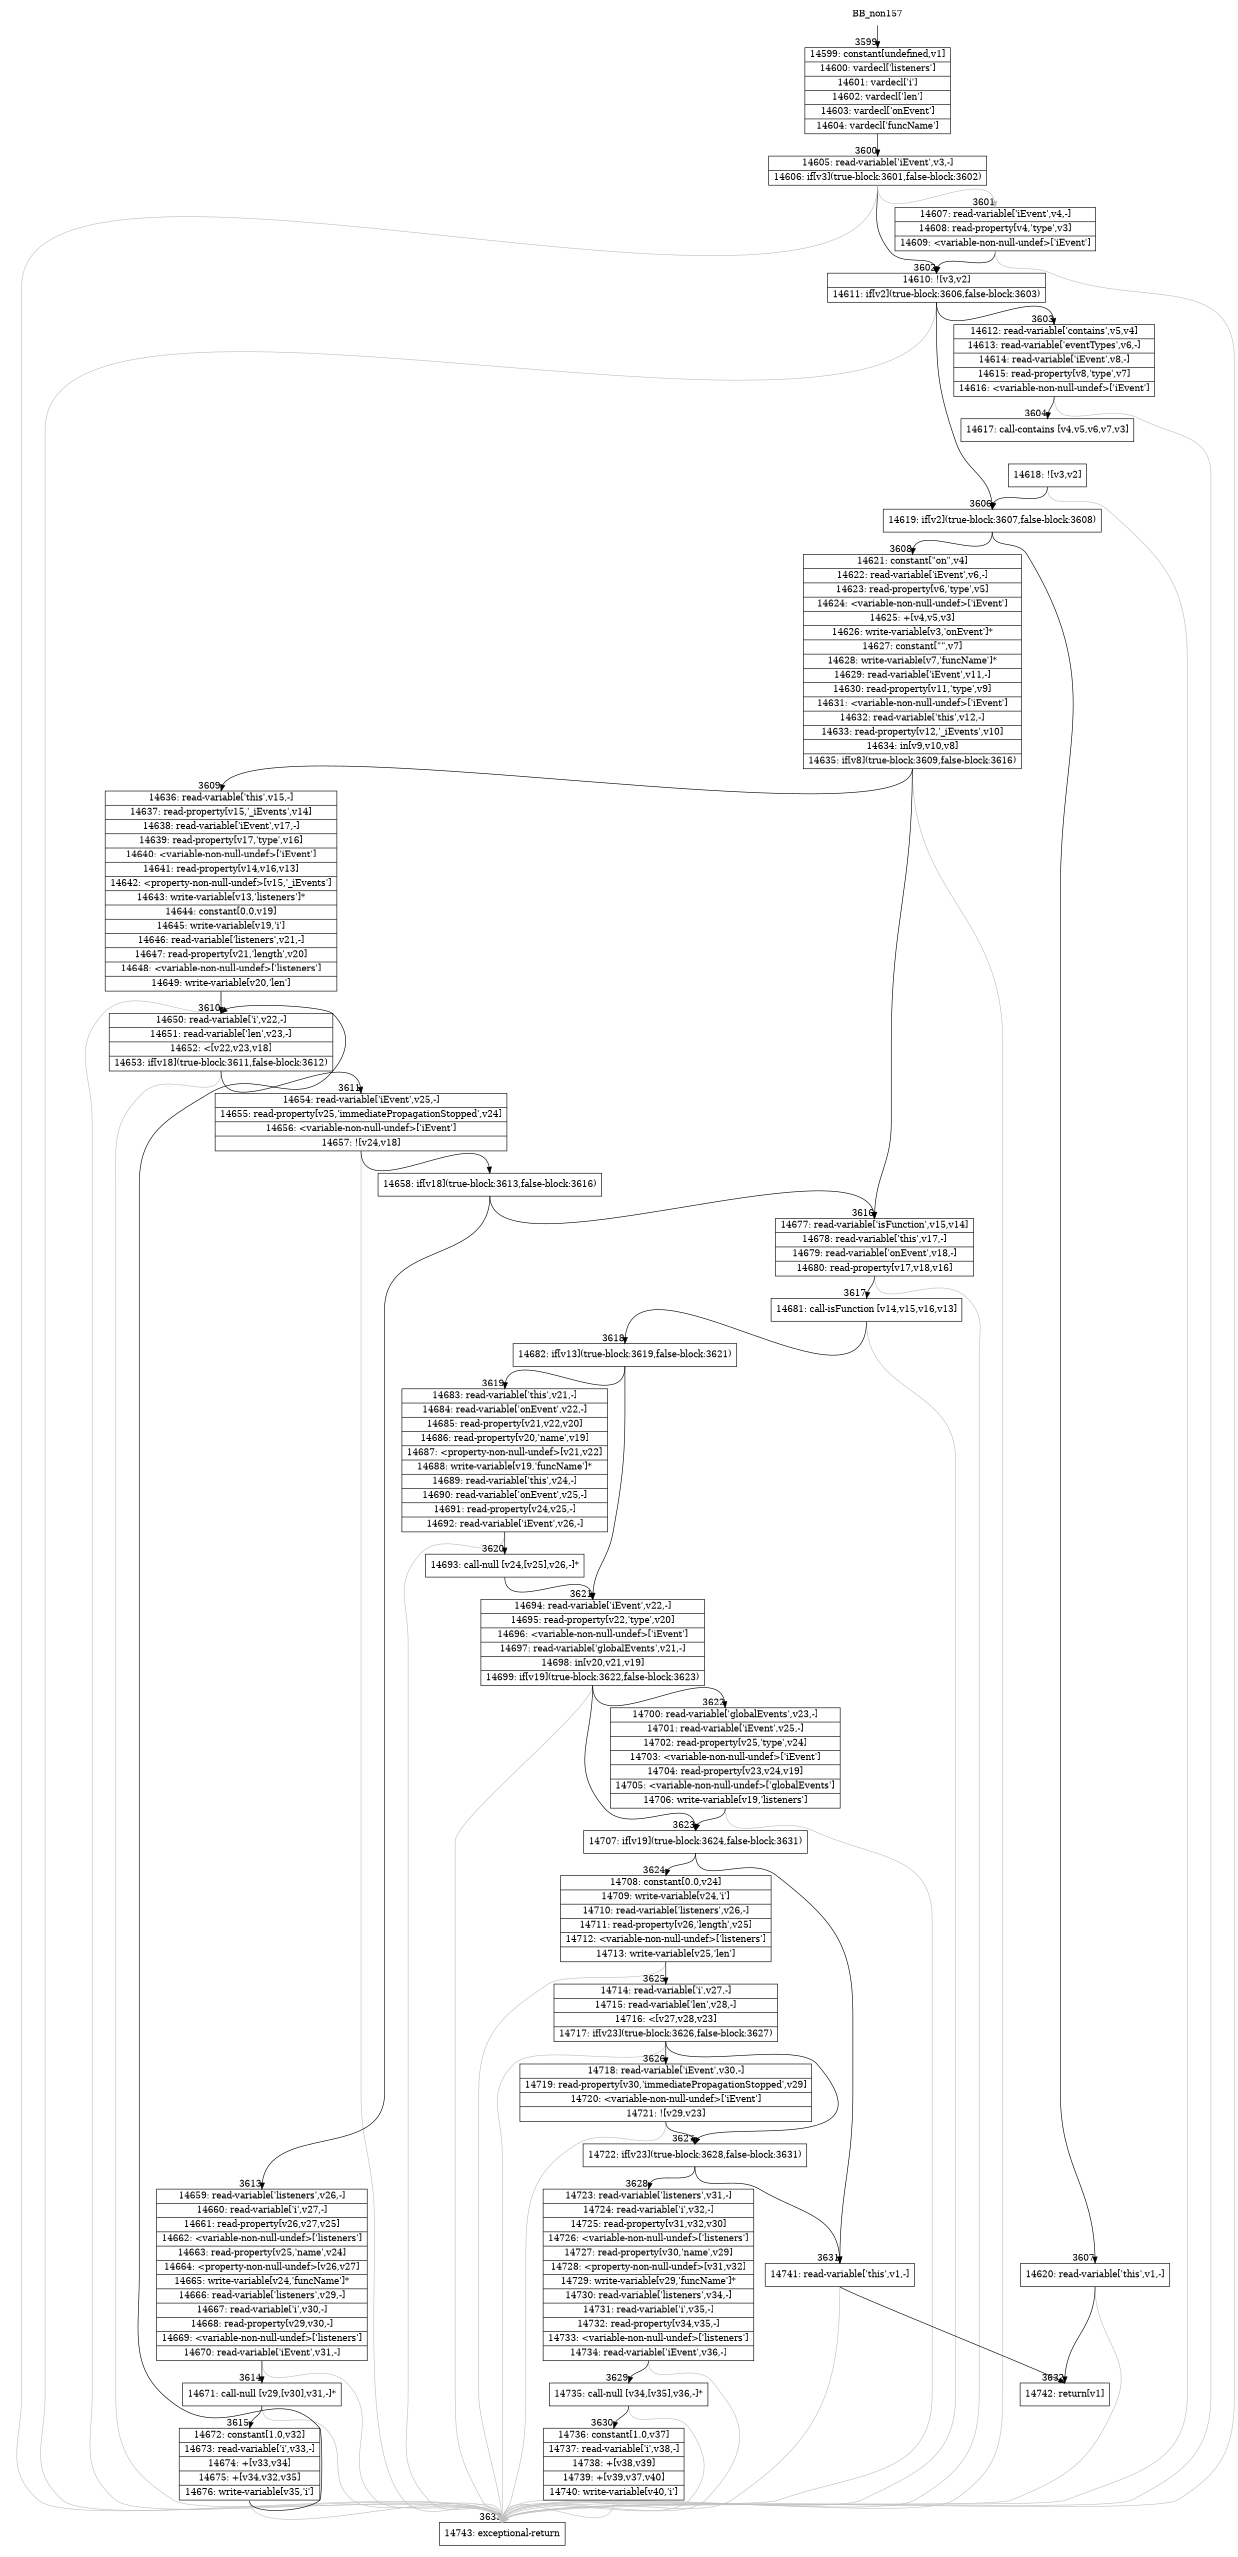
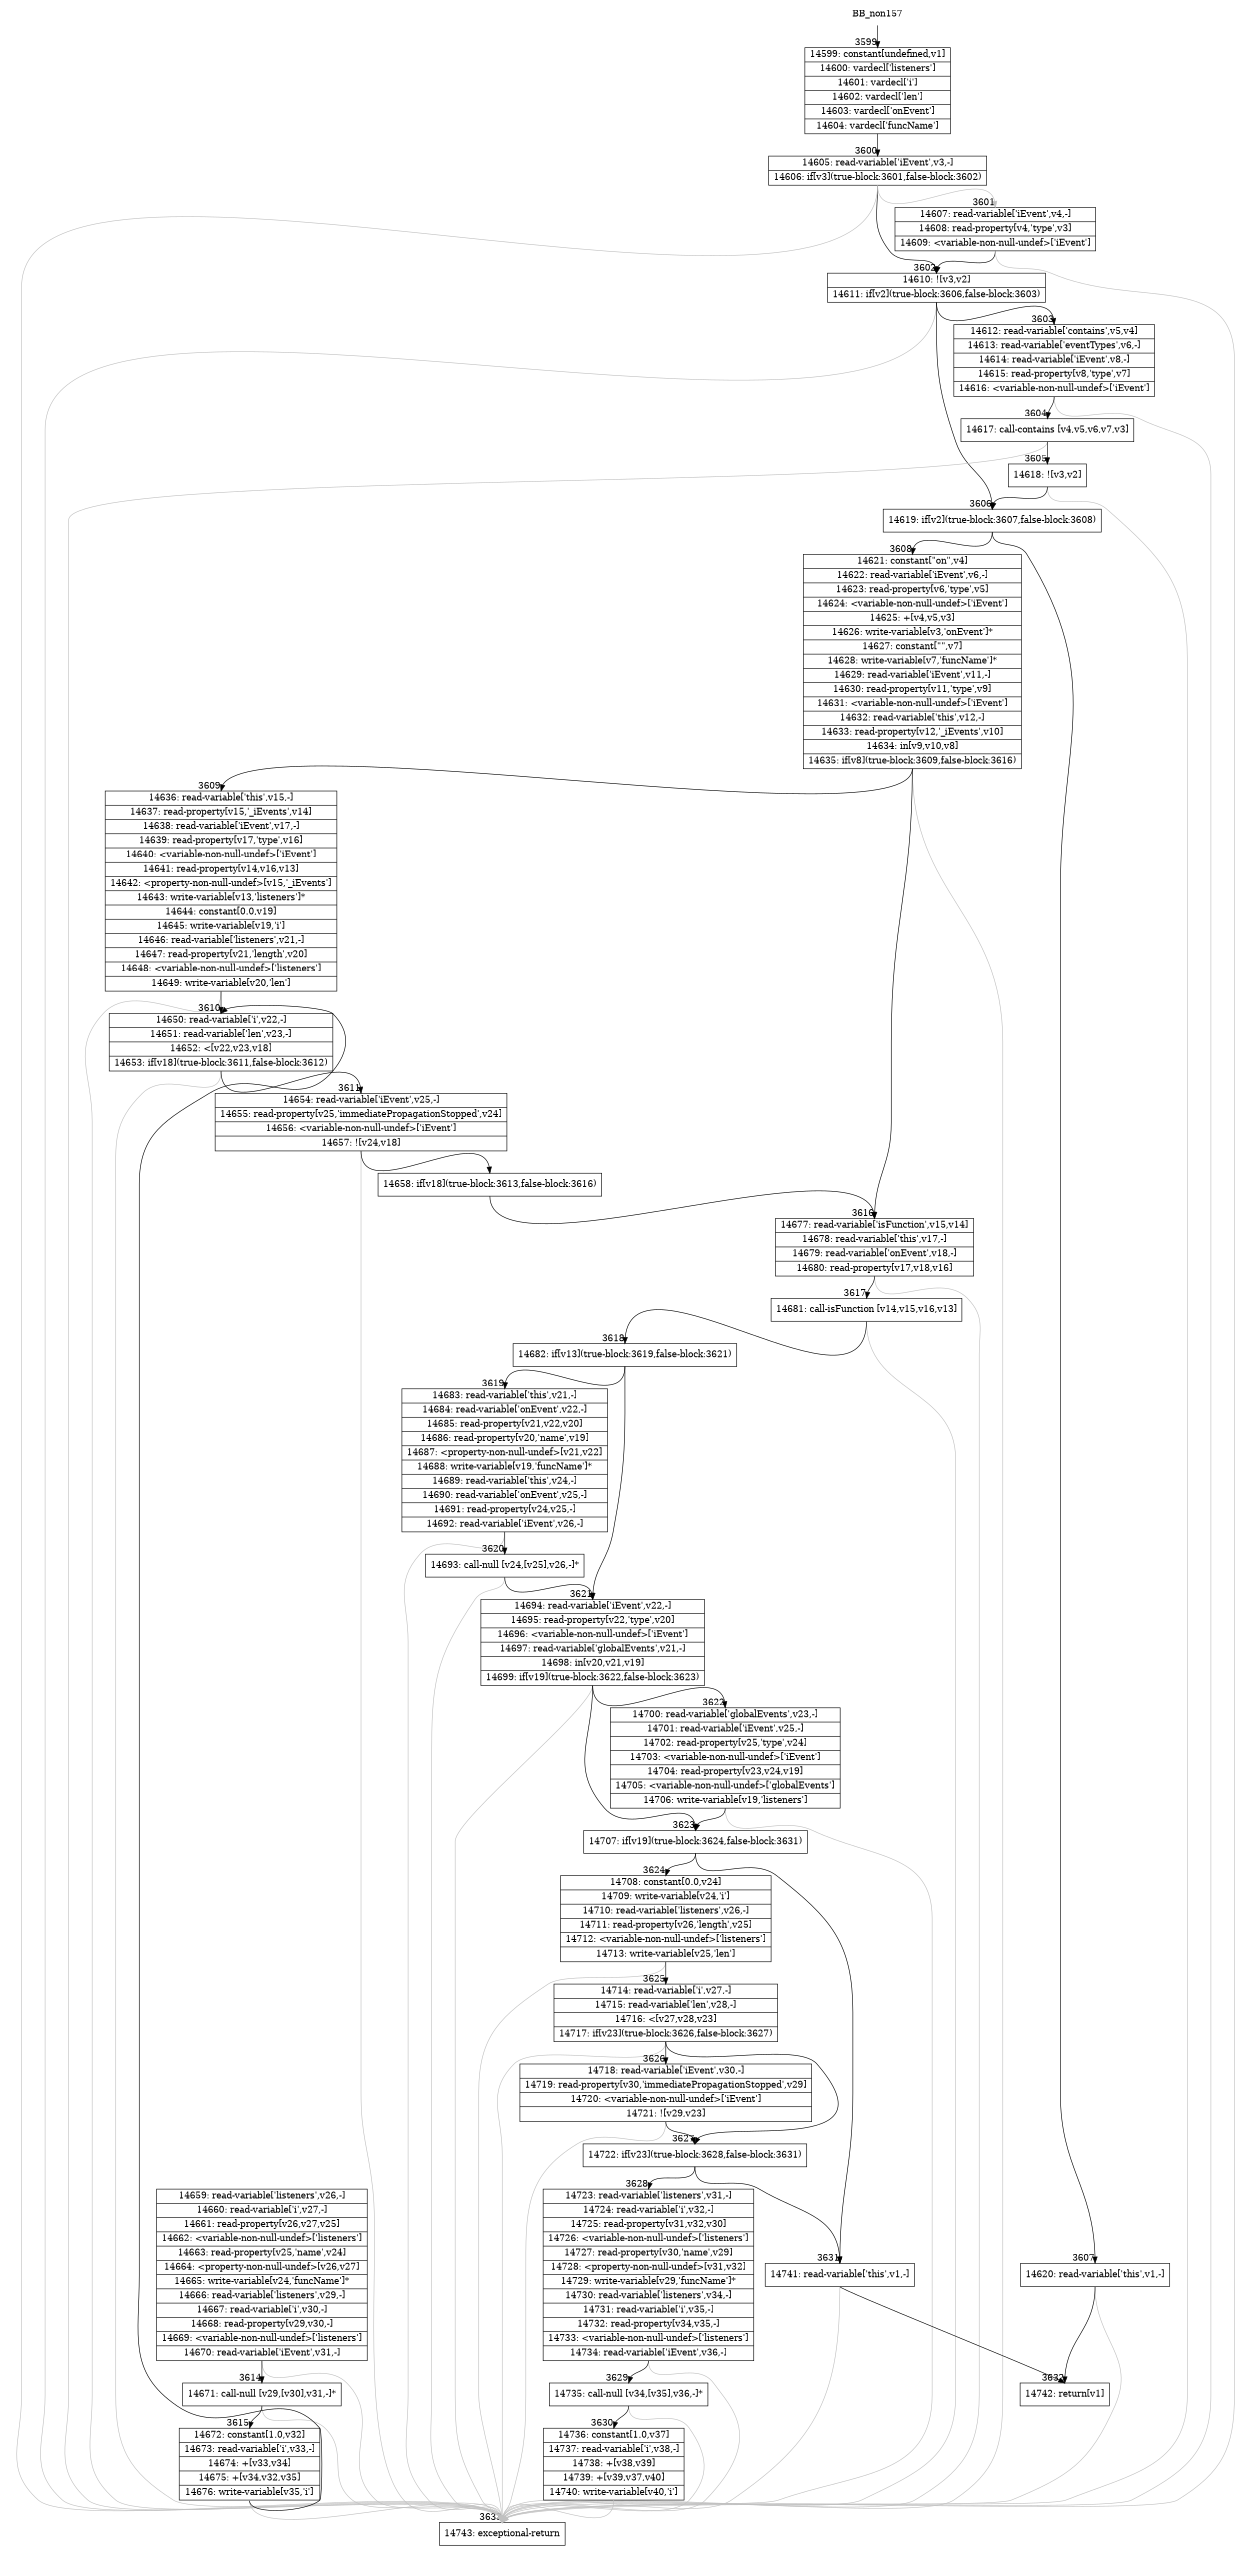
  digraph {
    rankdir=TD
    node [shape=record]
    edge [headport=n tailport=s]
    n1 [label=BB_non157 shape=none]
    n2 [label="{14599: constant[undefined,v1]|14600: vardecl['listeners']|14601: vardecl['i']|14602: vardecl['len']|14603: vardecl['onEvent']|14604: vardecl['funcName']}"]
    n3 [label="{14605: read-variable['iEvent',v3,-]|14606: if[v3](true-block:3601,false-block:3602)}"]
    n4 [label="{14610: ![v3,v2]|14611: if[v2](true-block:3606,false-block:3603)}"]
    n5 [label="{14607: read-variable['iEvent',v4,-]|14608: read-property[v4,'type',v3]|14609: \<variable-non-null-undef\>['iEvent']}"]
    n6 [label="{14743: exceptional-return}"]
    n7 [label="{14619: if[v2](true-block:3607,false-block:3608)}"]
    n8 [label="{14612: read-variable['contains',v5,v4]|14613: read-variable['eventTypes',v6,-]|14614: read-variable['iEvent',v8,-]|14615: read-property[v8,'type',v7]|14616: \<variable-non-null-undef\>['iEvent']}"]
    n9 [label="{14620: read-variable['this',v1,-]}"]
    n10 [label="{14621: constant[\"on\",v4]|14622: read-variable['iEvent',v6,-]|14623: read-property[v6,'type',v5]|14624: \<variable-non-null-undef\>['iEvent']|14625: +[v4,v5,v3]|14626: write-variable[v3,'onEvent']*|14627: constant[\"\",v7]|14628: write-variable[v7,'funcName']*|14629: read-variable['iEvent',v11,-]|14630: read-property[v11,'type',v9]|14631: \<variable-non-null-undef\>['iEvent']|14632: read-variable['this',v12,-]|14633: read-property[v12,'_iEvents',v10]|14634: in[v9,v10,v8]|14635: if[v8](true-block:3609,false-block:3616)}"]
    n11 [label="{14617: call-contains [v4,v5,v6,v7,v3]}"]
    n12 [label="{14742: return[v1]}"]
    n13 [label="{14636: read-variable['this',v15,-]|14637: read-property[v15,'_iEvents',v14]|14638: read-variable['iEvent',v17,-]|14639: read-property[v17,'type',v16]|14640: \<variable-non-null-undef\>['iEvent']|14641: read-property[v14,v16,v13]|14642: \<property-non-null-undef\>[v15,'_iEvents']|14643: write-variable[v13,'listeners']*|14644: constant[0.0,v19]|14645: write-variable[v19,'i']|14646: read-variable['listeners',v21,-]|14647: read-property[v21,'length',v20]|14648: \<variable-non-null-undef\>['listeners']|14649: write-variable[v20,'len']}"]
    n14 [label="{14677: read-variable['isFunction',v15,v14]|14678: read-variable['this',v17,-]|14679: read-variable['onEvent',v18,-]|14680: read-property[v17,v18,v16]}"]
    n15 [label="{14618: ![v3,v2]}"]
    n16 [label="{14650: read-variable['i',v22,-]|14651: read-variable['len',v23,-]|14652: \<[v22,v23,v18]|14653: if[v18](true-block:3611,false-block:3612)}"]
    n17 [label="{14681: call-isFunction [v14,v15,v16,v13]}"]
    n18 [label="{14654: read-variable['iEvent',v25,-]|14655: read-property[v25,'immediatePropagationStopped',v24]|14656: \<variable-non-null-undef\>['iEvent']|14657: ![v24,v18]}"]
    n19 [label="{14682: if[v13](true-block:3619,false-block:3621)}"]
    n20 [label="{14658: if[v18](true-block:3613,false-block:3616)}"]
    n21 [label="{14659: read-variable['listeners',v26,-]|14660: read-variable['i',v27,-]|14661: read-property[v26,v27,v25]|14662: \<variable-non-null-undef\>['listeners']|14663: read-property[v25,'name',v24]|14664: \<property-non-null-undef\>[v26,v27]|14665: write-variable[v24,'funcName']*|14666: read-variable['listeners',v29,-]|14667: read-variable['i',v30,-]|14668: read-property[v29,v30,-]|14669: \<variable-non-null-undef\>['listeners']|14670: read-variable['iEvent',v31,-]}"]
    n22 [label="{14671: call-null [v29,[v30],v31,-]*}"]
    n23 [label="{14672: constant[1.0,v32]|14673: read-variable['i',v33,-]|14674: +[v33,v34]|14675: +[v34,v32,v35]|14676: write-variable[v35,'i']}"]
    n24 [label="{14683: read-variable['this',v21,-]|14684: read-variable['onEvent',v22,-]|14685: read-property[v21,v22,v20]|14686: read-property[v20,'name',v19]|14687: \<property-non-null-undef\>[v21,v22]|14688: write-variable[v19,'funcName']*|14689: read-variable['this',v24,-]|14690: read-variable['onEvent',v25,-]|14691: read-property[v24,v25,-]|14692: read-variable['iEvent',v26,-]}"]
    n25 [label="{14694: read-variable['iEvent',v22,-]|14695: read-property[v22,'type',v20]|14696: \<variable-non-null-undef\>['iEvent']|14697: read-variable['globalEvents',v21,-]|14698: in[v20,v21,v19]|14699: if[v19](true-block:3622,false-block:3623)}"]
    n26 [label="{14693: call-null [v24,[v25],v26,-]*}"]
    n27 [label="{14707: if[v19](true-block:3624,false-block:3631)}"]
    n28 [label="{14700: read-variable['globalEvents',v23,-]|14701: read-variable['iEvent',v25,-]|14702: read-property[v25,'type',v24]|14703: \<variable-non-null-undef\>['iEvent']|14704: read-property[v23,v24,v19]|14705: \<variable-non-null-undef\>['globalEvents']|14706: write-variable[v19,'listeners']}"]
    n29 [label="{14708: constant[0.0,v24]|14709: write-variable[v24,'i']|14710: read-variable['listeners',v26,-]|14711: read-property[v26,'length',v25]|14712: \<variable-non-null-undef\>['listeners']|14713: write-variable[v25,'len']}"]
    n30 [label="{14741: read-variable['this',v1,-]}"]
    n31 [label="{14714: read-variable['i',v27,-]|14715: read-variable['len',v28,-]|14716: \<[v27,v28,v23]|14717: if[v23](true-block:3626,false-block:3627)}"]
    n32 [label="{14722: if[v23](true-block:3628,false-block:3631)}"]
    n33 [label="{14718: read-variable['iEvent',v30,-]|14719: read-property[v30,'immediatePropagationStopped',v29]|14720: \<variable-non-null-undef\>['iEvent']|14721: ![v29,v23]}"]
    n34 [label="{14723: read-variable['listeners',v31,-]|14724: read-variable['i',v32,-]|14725: read-property[v31,v32,v30]|14726: \<variable-non-null-undef\>['listeners']|14727: read-property[v30,'name',v29]|14728: \<property-non-null-undef\>[v31,v32]|14729: write-variable[v29,'funcName']*|14730: read-variable['listeners',v34,-]|14731: read-variable['i',v35,-]|14732: read-property[v34,v35,-]|14733: \<variable-non-null-undef\>['listeners']|14734: read-variable['iEvent',v36,-]}"]
    n35 [label="{14735: call-null [v34,[v35],v36,-]*}"]
    n36 [label="{14736: constant[1.0,v37]|14737: read-variable['i',v38,-]|14738: +[v38,v39]|14739: +[v39,v37,v40]|14740: write-variable[v40,'i']}"]
    n1 -> n2 [headlabel="    3599"]
    n2 -> n3 [headlabel="      3600"]
    n3 -> n4 [headlabel="      3602"]
    n3 -> n5 [color=gray headlabel="      3601"]
    n3 -> n6 [color=gray headlabel="      3633"]
    n4 -> n6 [color=gray]
    n4 -> n7 [headlabel="      3606"]
    n4 -> n8 [headlabel="      3603"]
    n5 -> n4
    n5 -> n6 [color=gray]
    n7 -> n9 [headlabel="      3607"]
    n7 -> n10 [headlabel="      3608"]
    n8 -> n6 [color=gray]
    n8 -> n11 [headlabel="      3604"]
    n9 -> n6 [color=gray]
    n9 -> n12 [headlabel="      3632"]
    n10 -> n6 [color=gray]
    n10 -> n13 [headlabel="      3609"]
    n10 -> n14 [headlabel="      3616"]
+   n11 -> n6 [color=gray]
+   n11 -> n15 [headlabel="      3605"]
    n13 -> n6 [color=gray]
    n13 -> n16 [headlabel="      3610"]
    n14 -> n6 [color=gray]
    n14 -> n17 [headlabel="      3617"]
    n15 -> n6 [color=gray]
    n15 -> n7
    n16 -> n6 [color=gray]
    n16 -> n18 [headlabel="      3611"]
    n17 -> n6 [color=gray]
    n17 -> n19 [headlabel="      3618"]
    n18 -> n6 [color=gray]
    n18 -> n20
    n19 -> n24 [headlabel="      3619"]
    n19 -> n25 [headlabel="      3621"]
    n20 -> n14
-   n20 -> n21 [headlabel="      3613"]
    n21 -> n6 [color=gray]
    n21 -> n22 [headlabel="      3614"]
    n22 -> n6 [color=gray]
    n22 -> n23 [headlabel="      3615"]
    n23 -> n6 [color=gray]
    n23 -> n16
    n24 -> n6 [color=gray]
    n24 -> n26 [headlabel="      3620"]
    n25 -> n6 [color=gray]
    n25 -> n27 [headlabel="      3623"]
    n25 -> n28 [headlabel="      3622"]
+   n26 -> n6 [color=gray]
    n26 -> n25
    n27 -> n29 [headlabel="      3624"]
    n27 -> n30 [headlabel="      3631"]
    n28 -> n6 [color=gray]
    n28 -> n27
    n29 -> n6 [color=gray]
    n29 -> n31 [headlabel="      3625"]
    n30 -> n6 [color=gray]
    n30 -> n12
    n31 -> n6 [color=gray]
    n31 -> n32 [headlabel="      3627"]
    n31 -> n33 [headlabel="      3626"]
    n32 -> n30
    n32 -> n34 [headlabel="      3628"]
    n33 -> n6 [color=gray]
    n33 -> n32
    n34 -> n6 [color=gray]
    n34 -> n35 [headlabel="      3629"]
    n35 -> n6 [color=gray]
    n35 -> n36 [headlabel="      3630"]
    n36 -> n6 [color=gray]
  }
